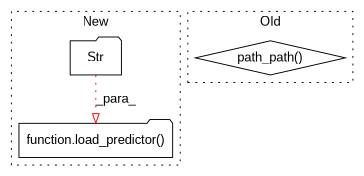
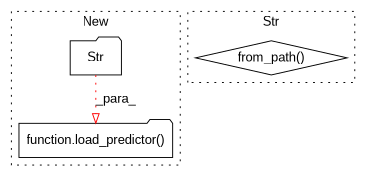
  digraph {
    fontname="Liberation Sans"
    node [a=75 shape=folder fontname="Liberation Sans"]
    n1 [l="15,1" label="function.load_predictor()" s="9552,9592"]
    n2 [a=66 l=25 label=Str s=9567]
-   n3 [l="33,10" label="path_path()" s="9858,9953" shape=diamond]
+   n3 [l="33,10" label="from_path()" s="9858,9953" shape=diamond]
    subgraph cluster_1 {
      label=New
      style=dotted
      n1
      n2
    }
    subgraph cluster_2 {
-     label=Old
+     label=Str
      style=dotted
      n3
    }
    n2 -> n1 [label=_para_ color=red style=dotted arrowhead=onormal fontname="Liberation Sans"]
  }
